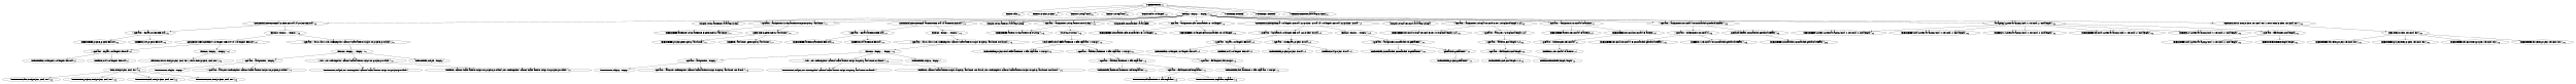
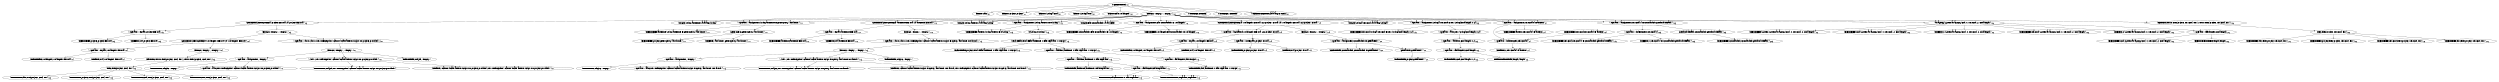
  digraph {
    edge [arrowhead=onormal]
    n1 [label=<(METHOD,exec)<SUB>701</SUB>>]
    n2 [label=<(PARAM,this)<SUB>701</SUB>>]
    n3 [label=<(PARAM,Project project)<SUB>701</SUB>>]
    n4 [label=<(PARAM,String[] cmd)<SUB>701</SUB>>]
    n5 [label=<(PARAM,String[] env)<SUB>701</SUB>>]
    n6 [label=<(PARAM,File workingDir)<SUB>701</SUB>>]
    n7 [label=<(BLOCK,&lt;empty&gt;,&lt;empty&gt;)<SUB>702</SUB>>]
    n8 [label=<(MODIFIER,PUBLIC)>]
    n9 [label=<(MODIFIER,VIRTUAL)>]
    n10 [label=<(METHOD_RETURN,java.lang.Process)<SUB>701</SUB>>]
    n11 [label=<(CONTROL_STRUCTURE,if (project == null),if (project == null))<SUB>703</SUB>>]
    n12 [label=<(LOCAL,String antHome: java.lang.String)>]
    n13 [label=<(&lt;operator&gt;.assignment,String antHome = getProperty(&quot;ant.home&quot;))<SUB>711</SUB>>]
    n14 [label=<(CONTROL_STRUCTURE,if (antHome == null),if (antHome == null))<SUB>712</SUB>>]
    n15 [label=<(LOCAL,String antRun: java.lang.String)>]
    n16 [label=<(&lt;operator&gt;.assignment,String antRun = toString())<SUB>715</SUB>>]
    n17 [label=<(LOCAL,File commandDir: java.io.File)>]
    n18 [label=<(&lt;operator&gt;.assignment,File commandDir = workingDir)<SUB>718</SUB>>]
    n19 [label=<(CONTROL_STRUCTURE,if (workingDir == null &amp;&amp; project != null),if (workingDir == null &amp;&amp; project != null))<SUB>719</SUB>>]
    n20 [label=<(LOCAL,String[] newcmd: java.lang.String[])>]
    n21 [label=<(&lt;operator&gt;.assignment,String[] newcmd = new String[cmd.length + 2])<SUB>723</SUB>>]
    n22 [label=<(&lt;operator&gt;.assignment,newcmd[0] = antRun)<SUB>724</SUB>>]
    n23 [label=<(&lt;operator&gt;.assignment,newcmd[1] = commandDir.getAbsolutePath())<SUB>725</SUB>>]
    n24 [label=<(arraycopy,System.arraycopy(cmd, 0, newcmd, 2, cmd.length))<SUB>726</SUB>>]
    n25 [label=<(RETURN,return exec(project, newcmd, env);,return exec(project, newcmd, env);)<SUB>728</SUB>>]
    n26 [label=<(&lt;operator&gt;.equals,project == null)<SUB>703</SUB>>]
    n27 [label=<(BLOCK,&lt;empty&gt;,&lt;empty&gt;)<SUB>703</SUB>>]
    n28 [label=<(IDENTIFIER,antHome,String antHome = getProperty(&quot;ant.home&quot;))<SUB>711</SUB>>]
    n29 [label=<(getProperty,getProperty(&quot;ant.home&quot;))<SUB>711</SUB>>]
    n30 [label=<(&lt;operator&gt;.equals,antHome == null)<SUB>712</SUB>>]
    n31 [label=<(BLOCK,&lt;empty&gt;,&lt;empty&gt;)<SUB>712</SUB>>]
    n32 [label=<(IDENTIFIER,antRun,String antRun = toString())<SUB>715</SUB>>]
    n33 [label=<(toString,toString())<SUB>715</SUB>>]
    n34 [label=<(IDENTIFIER,commandDir,File commandDir = workingDir)<SUB>718</SUB>>]
    n35 [label=<(IDENTIFIER,workingDir,File commandDir = workingDir)<SUB>718</SUB>>]
    n36 [label=<(&lt;operator&gt;.logicalAnd,workingDir == null &amp;&amp; project != null)<SUB>719</SUB>>]
    n37 [label=<(BLOCK,&lt;empty&gt;,&lt;empty&gt;)<SUB>719</SUB>>]
    n38 [label=<(IDENTIFIER,newcmd,String[] newcmd = new String[cmd.length + 2])<SUB>723</SUB>>]
    n39 [label=<(&lt;operator&gt;.alloc,new String[cmd.length + 2])>]
    n40 [label=<(&lt;operator&gt;.indexAccess,newcmd[0])<SUB>724</SUB>>]
    n41 [label=<(IDENTIFIER,antRun,newcmd[0] = antRun)<SUB>724</SUB>>]
    n42 [label=<(&lt;operator&gt;.indexAccess,newcmd[1])<SUB>725</SUB>>]
    n43 [label=<(getAbsolutePath,commandDir.getAbsolutePath())<SUB>725</SUB>>]
    n44 [label=<(IDENTIFIER,System,System.arraycopy(cmd, 0, newcmd, 2, cmd.length))<SUB>726</SUB>>]
    n45 [label=<(IDENTIFIER,cmd,System.arraycopy(cmd, 0, newcmd, 2, cmd.length))<SUB>726</SUB>>]
    n46 [label=<(LITERAL,0,System.arraycopy(cmd, 0, newcmd, 2, cmd.length))<SUB>726</SUB>>]
    n47 [label=<(IDENTIFIER,newcmd,System.arraycopy(cmd, 0, newcmd, 2, cmd.length))<SUB>726</SUB>>]
    n48 [label=<(LITERAL,2,System.arraycopy(cmd, 0, newcmd, 2, cmd.length))<SUB>726</SUB>>]
    n49 [label=<(&lt;operator&gt;.fieldAccess,cmd.length)<SUB>726</SUB>>]
    n50 [label=<(exec,exec(project, newcmd, env))<SUB>728</SUB>>]
    n51 [label=<(IDENTIFIER,project,project == null)<SUB>703</SUB>>]
    n52 [label=<(LITERAL,null,project == null)<SUB>703</SUB>>]
    n53 [label=<(CONTROL_STRUCTURE,if (workingDir == null),if (workingDir == null))<SUB>704</SUB>>]
    n54 [label=<(&lt;operator&gt;.throw,throw new IOException(&quot;Cannot locate antRun script: No project provided&quot;);)<SUB>707</SUB>>]
    n55 [label=<(&lt;operator&gt;.equals,workingDir == null)<SUB>704</SUB>>]
    n56 [label=<(BLOCK,&lt;empty&gt;,&lt;empty&gt;)<SUB>704</SUB>>]
    n57 [label=<(BLOCK,&lt;empty&gt;,&lt;empty&gt;)<SUB>707</SUB>>]
    n58 [label=<(IDENTIFIER,workingDir,workingDir == null)<SUB>704</SUB>>]
    n59 [label=<(LITERAL,null,workingDir == null)<SUB>704</SUB>>]
    n60 [label=<(RETURN,return exec(project, cmd, env);,return exec(project, cmd, env);)<SUB>705</SUB>>]
    n61 [label=<(exec,exec(project, cmd, env))<SUB>705</SUB>>]
    n62 [label=<(IDENTIFIER,this,exec(project, cmd, env))<SUB>705</SUB>>]
    n63 [label=<(IDENTIFIER,project,exec(project, cmd, env))<SUB>705</SUB>>]
    n64 [label=<(IDENTIFIER,cmd,exec(project, cmd, env))<SUB>705</SUB>>]
    n65 [label=<(IDENTIFIER,env,exec(project, cmd, env))<SUB>705</SUB>>]
    n66 [label=<(&lt;operator&gt;.assignment,&lt;empty&gt;)>]
    n67 [label=<(&lt;init&gt;,new IOException(&quot;Cannot locate antRun script: No project provided&quot;))<SUB>707</SUB>>]
    n68 [label=<(IDENTIFIER,$obj25,&lt;empty&gt;)>]
    n69 [label=<(IDENTIFIER,$obj25,&lt;empty&gt;)>]
    n70 [label=<(&lt;operator&gt;.alloc,new IOException(&quot;Cannot locate antRun script: No project provided&quot;))<SUB>707</SUB>>]
    n71 [label=<(IDENTIFIER,$obj25,new IOException(&quot;Cannot locate antRun script: No project provided&quot;))>]
    n72 [label=<(LITERAL,&quot;Cannot locate antRun script: No project provided&quot;,new IOException(&quot;Cannot locate antRun script: No project provided&quot;))<SUB>707</SUB>>]
    n73 [label=<(IDENTIFIER,project,getProperty(&quot;ant.home&quot;))<SUB>711</SUB>>]
    n74 [label=<(LITERAL,&quot;ant.home&quot;,getProperty(&quot;ant.home&quot;))<SUB>711</SUB>>]
    n75 [label=<(IDENTIFIER,antHome,antHome == null)<SUB>712</SUB>>]
    n76 [label=<(LITERAL,null,antHome == null)<SUB>712</SUB>>]
    n77 [label=<(&lt;operator&gt;.throw,throw new IOException(&quot;Cannot locate antRun script: Property 'ant.home' not found&quot;);)<SUB>713</SUB>>]
    n78 [label=<(BLOCK,&lt;empty&gt;,&lt;empty&gt;)<SUB>713</SUB>>]
    n79 [label=<(&lt;operator&gt;.assignment,&lt;empty&gt;)>]
    n80 [label=<(&lt;init&gt;,new IOException(&quot;Cannot locate antRun script: Property 'ant.home' not found&quot;))<SUB>713</SUB>>]
    n81 [label=<(IDENTIFIER,$obj26,&lt;empty&gt;)>]
    n82 [label=<(IDENTIFIER,$obj26,&lt;empty&gt;)>]
    n83 [label=<(&lt;operator&gt;.alloc,new IOException(&quot;Cannot locate antRun script: Property 'ant.home' not found&quot;))<SUB>713</SUB>>]
    n84 [label=<(IDENTIFIER,$obj26,new IOException(&quot;Cannot locate antRun script: Property 'ant.home' not found&quot;))>]
    n85 [label=<(LITERAL,&quot;Cannot locate antRun script: Property 'ant.home' not found&quot;,new IOException(&quot;Cannot locate antRun script: Property 'ant.home' not found&quot;))<SUB>713</SUB>>]
    n86 [label=<(resolveFile,resolveFile(antHome + File.separator + _script))<SUB>715</SUB>>]
    n87 [label=<(IDENTIFIER,project,resolveFile(antHome + File.separator + _script))<SUB>715</SUB>>]
    n88 [label=<(&lt;operator&gt;.addition,antHome + File.separator + _script)<SUB>715</SUB>>]
    n89 [label=<(&lt;operator&gt;.addition,antHome + File.separator)<SUB>715</SUB>>]
    n90 [label=<(&lt;operator&gt;.fieldAccess,this._script)<SUB>715</SUB>>]
    n91 [label=<(IDENTIFIER,antHome,antHome + File.separator)<SUB>715</SUB>>]
    n92 [label=<(&lt;operator&gt;.fieldAccess,File.separator)<SUB>715</SUB>>]
    n93 [label=<(IDENTIFIER,this,antHome + File.separator + _script)<SUB>715</SUB>>]
    n94 [label=<(IDENTIFIER,File,antHome + File.separator)<SUB>715</SUB>>]
    n95 [label=<(FIELD_IDENTIFIER,separator,separator)<SUB>715</SUB>>]
    n96 [label=<(&lt;operator&gt;.equals,workingDir == null)<SUB>719</SUB>>]
    n97 [label=<(&lt;operator&gt;.notEquals,project != null)<SUB>719</SUB>>]
    n98 [label=<(&lt;operator&gt;.assignment,commandDir = getBaseDir())<SUB>720</SUB>>]
    n99 [label=<(IDENTIFIER,workingDir,workingDir == null)<SUB>719</SUB>>]
    n100 [label=<(LITERAL,null,workingDir == null)<SUB>719</SUB>>]
    n101 [label=<(IDENTIFIER,project,project != null)<SUB>719</SUB>>]
    n102 [label=<(LITERAL,null,project != null)<SUB>719</SUB>>]
    n103 [label=<(IDENTIFIER,commandDir,commandDir = getBaseDir())<SUB>720</SUB>>]
    n104 [label=<(getBaseDir,getBaseDir())<SUB>720</SUB>>]
    n105 [label=<(IDENTIFIER,project,getBaseDir())<SUB>720</SUB>>]
    n106 [label=<(&lt;operator&gt;.addition,cmd.length + 2)<SUB>723</SUB>>]
    n107 [label=<(&lt;operator&gt;.fieldAccess,cmd.length)<SUB>723</SUB>>]
    n108 [label=<(IDENTIFIER,cmd,cmd.length + 2)<SUB>723</SUB>>]
    n109 [label=<(FIELD_IDENTIFIER,length,length)<SUB>723</SUB>>]
    n110 [label=<(LITERAL,0,newcmd[0] = antRun)<SUB>724</SUB>>]
    n111 [label=<(IDENTIFIER,newcmd,newcmd[0] = antRun)<SUB>724</SUB>>]
    n112 [label=<(IDENTIFIER,newcmd,newcmd[1] = commandDir.getAbsolutePath())<SUB>725</SUB>>]
    n113 [label=<(LITERAL,1,newcmd[1] = commandDir.getAbsolutePath())<SUB>725</SUB>>]
    n114 [label=<(IDENTIFIER,commandDir,commandDir.getAbsolutePath())<SUB>625</SUB>>]
    n115 [label=<(IDENTIFIER,cmd,System.arraycopy(cmd, 0, newcmd, 2, cmd.length))<SUB>726</SUB>>]
    n116 [label=<(FIELD_IDENTIFIER,length,length)<SUB>726</SUB>>]
    n117 [label=<(IDENTIFIER,this,exec(project, newcmd, env))<SUB>728</SUB>>]
    n118 [label=<(IDENTIFIER,project,exec(project, newcmd, env))<SUB>728</SUB>>]
    n119 [label=<(IDENTIFIER,newcmd,exec(project, newcmd, env))<SUB>728</SUB>>]
    n120 [label=<(IDENTIFIER,env,exec(project, newcmd, env))<SUB>728</SUB>>]
    n1 -> n2
    n1 -> n3 [arrowhead=tee]
    n1 -> n4
    n1 -> n5 [arrowhead=tee]
    n1 -> n6
    n1 -> n7
    n1 -> n8
    n1 -> n9
    n1 -> n10
    n7 -> n11
    n7 -> n12
    n7 -> n13
    n7 -> n14
    n7 -> n15 [arrowhead=tee]
    n7 -> n16 [arrowhead=tee]
    n7 -> n17 [arrowhead=tee]
    n7 -> n18 [arrowhead=tee]
    n7 -> n19 [arrowhead=tee]
    n7 -> n20
    n7 -> n21
    n7 -> n22
    n7 -> n23 [arrowhead=tee]
    n7 -> n24
    n7 -> n25 [arrowhead=tee]
    n11 -> n26 [arrowhead=tee]
    n11 -> n27
    n13 -> n28 [arrowhead=tee]
    n13 -> n29
    n14 -> n30
    n14 -> n31 [arrowhead=tee]
    n16 -> n32 [arrowhead=tee]
    n16 -> n33 [arrowhead=tee]
    n18 -> n34 [arrowhead=tee]
    n18 -> n35 [arrowhead=tee]
    n19 -> n36 [arrowhead=tee]
    n19 -> n37
    n21 -> n38
    n21 -> n39
-   n22 -> n111 [arrowhead=tee]
+   n22 -> n40 [arrowhead=tee]
    n22 -> n41
    n23 -> n42 [arrowhead=tee]
    n23 -> n43
    n24 -> n44 [arrowhead=tee]
    n24 -> n45
    n24 -> n46
    n24 -> n47 [arrowhead=tee]
    n24 -> n48
    n24 -> n49
    n25 -> n50 [arrowhead=tee]
    n26 -> n51 [arrowhead=tee]
    n26 -> n52
    n27 -> n53
    n27 -> n54 [arrowhead=tee]
    n29 -> n73 [arrowhead=tee]
    n29 -> n74 [arrowhead=tee]
    n30 -> n75
    n30 -> n76 [arrowhead=tee]
    n31 -> n77 [arrowhead=tee]
    n33 -> n86
    n36 -> n96
    n36 -> n97 [arrowhead=tee]
    n37 -> n98
    n39 -> n106
    n40 -> n110 [arrowhead=tee]
    n42 -> n112
    n42 -> n113
    n43 -> n114 [arrowhead=tee]
    n49 -> n115
    n49 -> n116
    n50 -> n117
    n50 -> n118
    n50 -> n119
    n50 -> n120
    n53 -> n55
    n53 -> n56 [arrowhead=tee]
    n54 -> n57
    n55 -> n58
    n55 -> n59
    n56 -> n60 [arrowhead=tee]
    n57 -> n66 [arrowhead=tee]
    n57 -> n67 [arrowhead=tee]
    n57 -> n68
    n60 -> n61 [arrowhead=tee]
    n61 -> n62
    n61 -> n63
    n61 -> n64 [arrowhead=tee]
    n61 -> n65
    n66 -> n69
    n66 -> n70
    n67 -> n71 [arrowhead=tee]
    n67 -> n72
    n77 -> n78
    n78 -> n79
    n78 -> n80
    n78 -> n81
    n79 -> n82
    n79 -> n83 [arrowhead=tee]
    n80 -> n84
    n80 -> n85
    n86 -> n87
    n86 -> n88
    n88 -> n89 [arrowhead=tee]
    n88 -> n90
    n89 -> n91
    n89 -> n92
    n90 -> n93 [arrowhead=tee]
    n92 -> n94 [arrowhead=tee]
    n92 -> n95
    n96 -> n99 [arrowhead=tee]
    n96 -> n100
    n97 -> n101 [arrowhead=tee]
    n97 -> n102
    n98 -> n103
    n98 -> n104 [arrowhead=tee]
    n104 -> n105
    n106 -> n107 [arrowhead=tee]
    n107 -> n108 [arrowhead=tee]
    n107 -> n109
    n111 -> n40
  }
